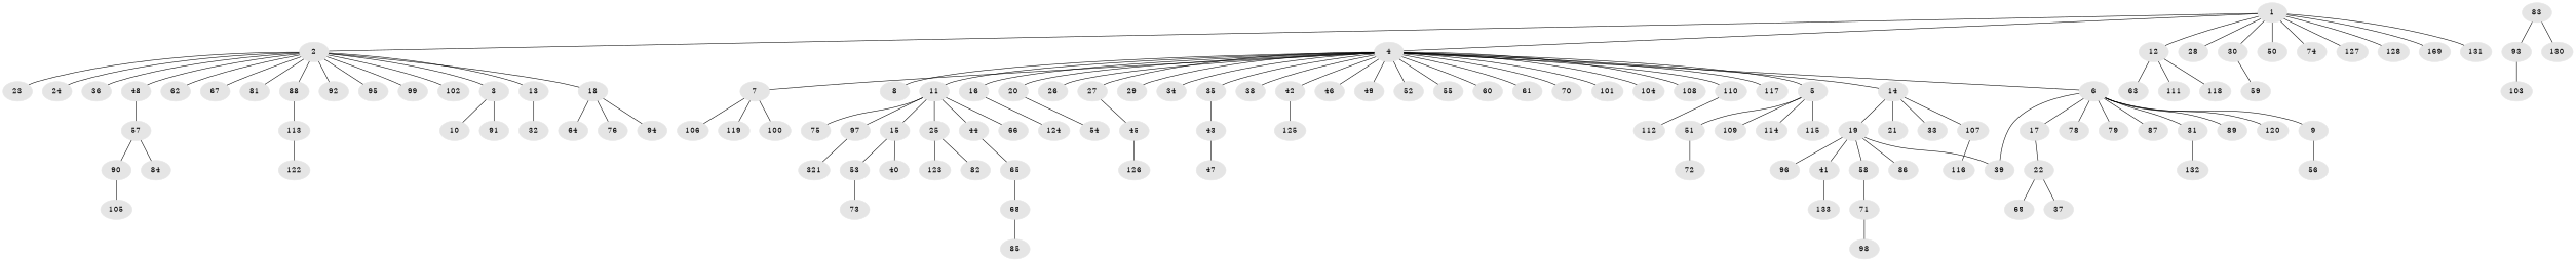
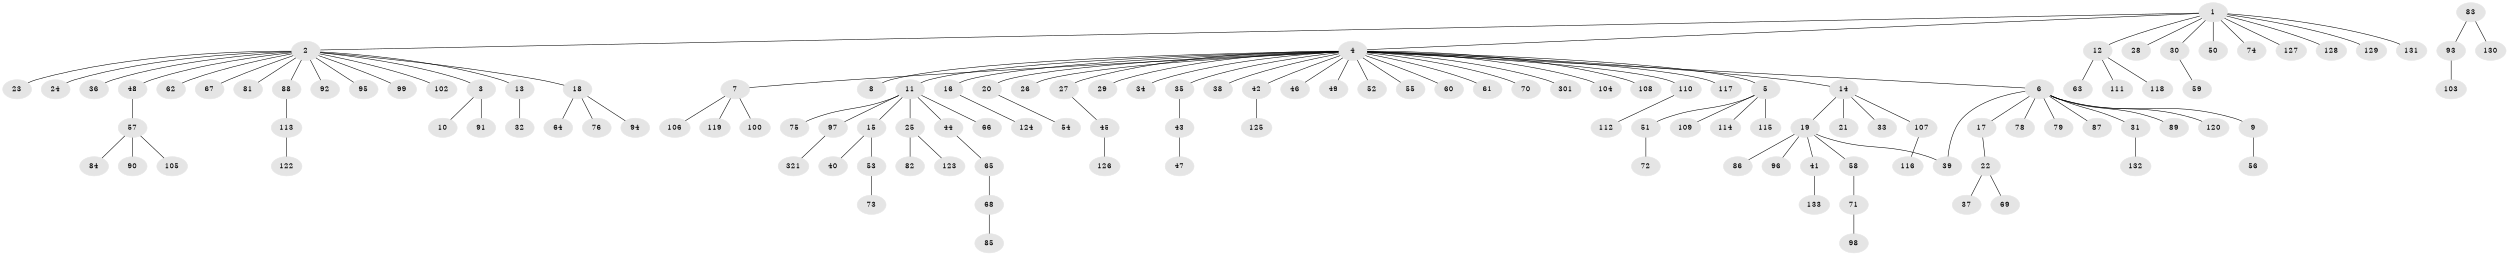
  graph {
    node [color=gray90 style=filled]
    1
    2
    4
    12
    28
    30
    50
    74
    127
    128
-   129 [label=169]
+   129
    131
    3
    13
    18
    23
    24
    36
    48
    62
    67
    81
    88
    92
    95
    99
    102
    5
    6
    7
    8
    11
    14
    16
    20
    26
    27
    29
    34
    35
    38
    42
    46
    49
    52
    55
    60
    61
    70
-   101
+   101 [label=301]
    104
    108
    110
    117
    63
    111
    118
    59
    10
    91
    32
    64
    76
    94
    57
    113
    51
    109
    114
    115
    9
    17
    31
    39
    78
    79
    87
    89
    120
    100
    106
    119
    15
    25
    44
    66
    75
    97
    19
    21
    33
    107
    124
    54
    45
    43
    125
    112
    72
    56
    22
    132
    40
    53
    82
    123
    65
    n108 [label=321]
    41
    58
    86
    96
    116
    73
    37
    69
    133
    71
    126
    47
    68
    84
    90
    105
    98
    85
    83
    93
    130
    103
    122
    1 -- 2
    1 -- 4
    1 -- 12
    1 -- 28
    1 -- 30
    1 -- 50
    1 -- 74
    1 -- 127
    1 -- 128
    1 -- 129
    1 -- 131
    2 -- 3
    2 -- 13
    2 -- 18
    2 -- 23
    2 -- 24
    2 -- 36
    2 -- 48
    2 -- 62
    2 -- 67
    2 -- 81
    2 -- 88
    2 -- 92
    2 -- 95
    2 -- 99
    2 -- 102
    4 -- 5
    4 -- 6
    4 -- 7
    4 -- 8
    4 -- 11
    4 -- 14
    4 -- 16
    4 -- 20
    4 -- 26
    4 -- 27
    4 -- 29
    4 -- 34
    4 -- 35
    4 -- 38
    4 -- 42
    4 -- 46
    4 -- 49
    4 -- 52
    4 -- 55
    4 -- 60
    4 -- 61
    4 -- 70
    4 -- 101
    4 -- 104
    4 -- 108
    4 -- 110
    4 -- 117
    12 -- 63
    12 -- 111
    12 -- 118
    30 -- 59
    3 -- 10
    3 -- 91
    13 -- 32
    18 -- 64
    18 -- 76
    18 -- 94
    48 -- 57
    88 -- 113
    5 -- 51
    5 -- 109
    5 -- 114
    5 -- 115
    6 -- 9
    6 -- 17
    6 -- 31
    6 -- 39
    6 -- 78
    6 -- 79
    6 -- 87
    6 -- 89
    6 -- 120
    7 -- 100
    7 -- 106
    7 -- 119
    11 -- 15
    11 -- 25
    11 -- 44
    11 -- 66
    11 -- 75
    11 -- 97
    14 -- 19
    14 -- 21
    14 -- 33
    14 -- 107
    16 -- 124
    20 -- 54
    27 -- 45
    35 -- 43
    42 -- 125
    110 -- 112
    57 -- 84
    57 -- 90
    113 -- 122
    51 -- 72
    9 -- 56
    17 -- 22
    31 -- 132
    15 -- 40
    15 -- 53
    25 -- 82
    25 -- 123
    44 -- 65
    97 -- n108
    19 -- 39
    19 -- 41
    19 -- 58
    19 -- 86
    19 -- 96
    107 -- 116
    45 -- 126
    43 -- 47
    22 -- 37
    22 -- 69
    53 -- 73
    65 -- 68
    41 -- 133
    58 -- 71
    71 -- 98
    68 -- 85
-   90 -- 105
+   57 -- 105
    83 -- 93
    83 -- 130
    93 -- 103
  }
